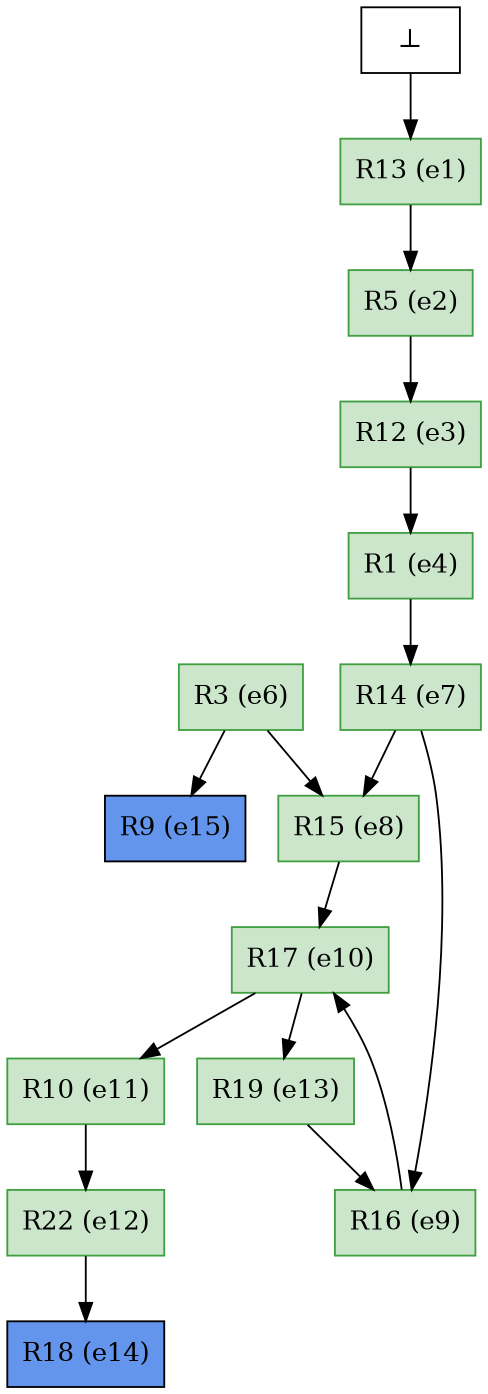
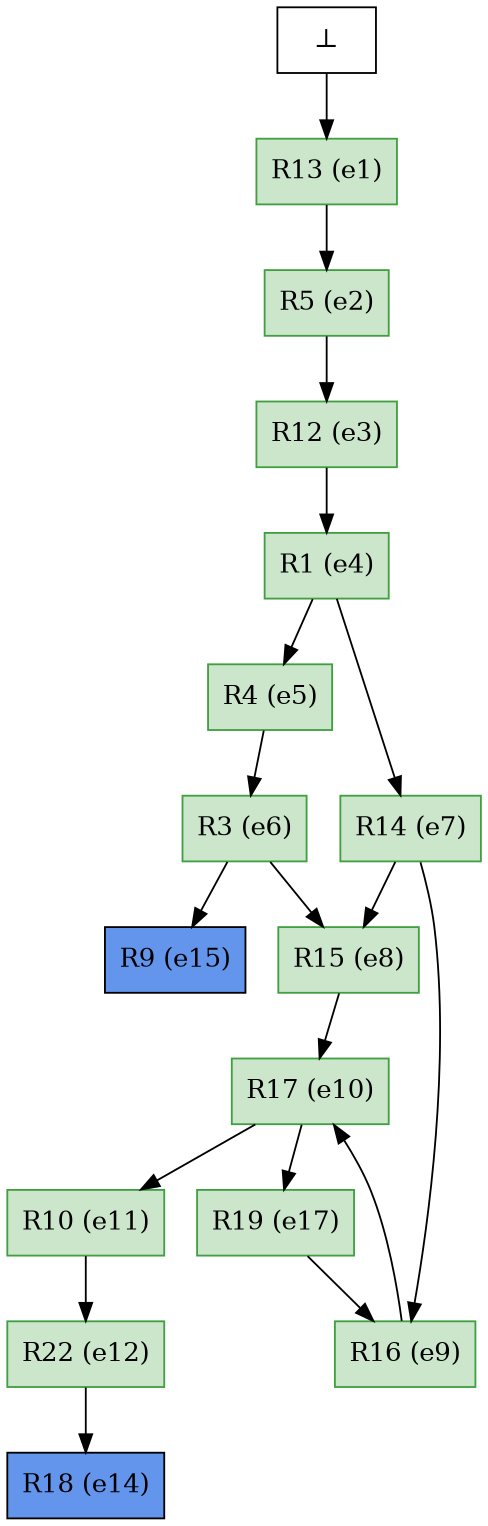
  digraph {
    node [color="#409f40" fillcolor="#cce6cc:#cce6cc" shape=box style=filled]
    n1 [label="R13 (e1)"]
    n2 [label="R5 (e2)"]
    n3 [label="R12 (e3)"]
    n4 [label="R1 (e4)"]
+   n5 [label="R4 (e5)"]
    n6 [label="R14 (e7)"]
    n7 [label="R3 (e6)"]
    n8 [label="R15 (e8)"]
    n9 [label="R16 (e9)"]
    n10 [color=black fillcolor="cornflowerblue:cornflowerblue" label="R9 (e15)"]
    n11 [label="R17 (e10)"]
    n12 [label="R10 (e11)"]
-   n13 [label="R19 (e13)"]
+   n13 [label="R19 (e17)"]
    n14 [label="R22 (e12)"]
    n15 [color=black fillcolor="cornflowerblue:cornflowerblue" label="R18 (e14)"]
    n16 [fillcolor=white label="⊥" color=""]
    n1 -> n2
    n2 -> n3
    n3 -> n4
+   n4 -> n5
    n4 -> n6
+   n5 -> n7
    n6 -> n8
    n6 -> n9
    n7 -> n8
    n7 -> n10
    n8 -> n11
    n9 -> n11
    n11 -> n12
    n11 -> n13
    n12 -> n14
    n13 -> n9
    n14 -> n15
    n16 -> n1
  }
